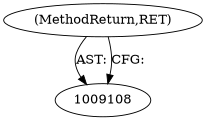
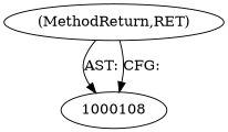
  digraph {
    n1 [label="(MethodReturn,RET)"]
-   1000108 [label=1009108]
+   1000108
    n1 -> 1000108 [label="AST: "]
    n1 -> 1000108 [label="CFG: "]
  }
